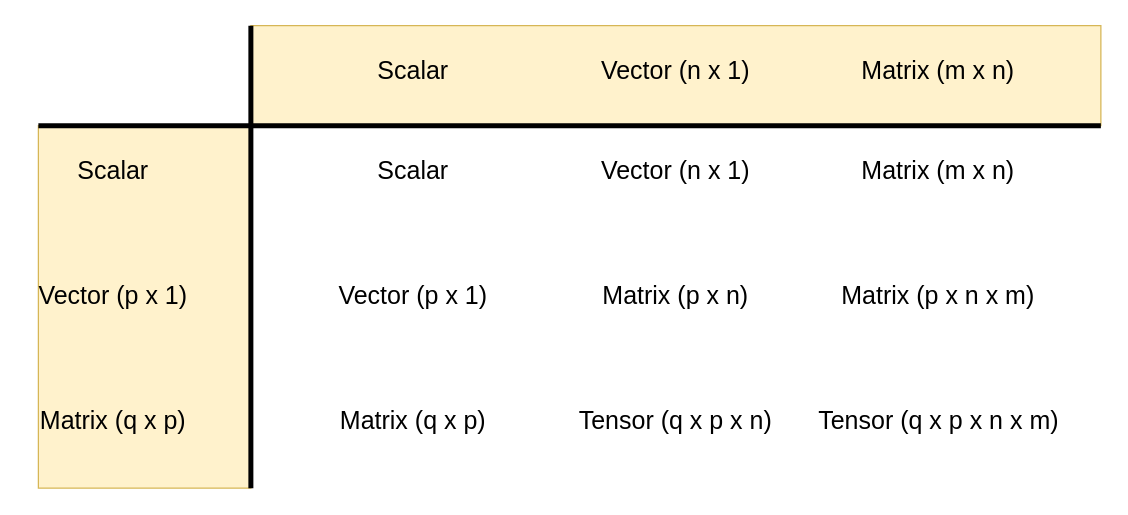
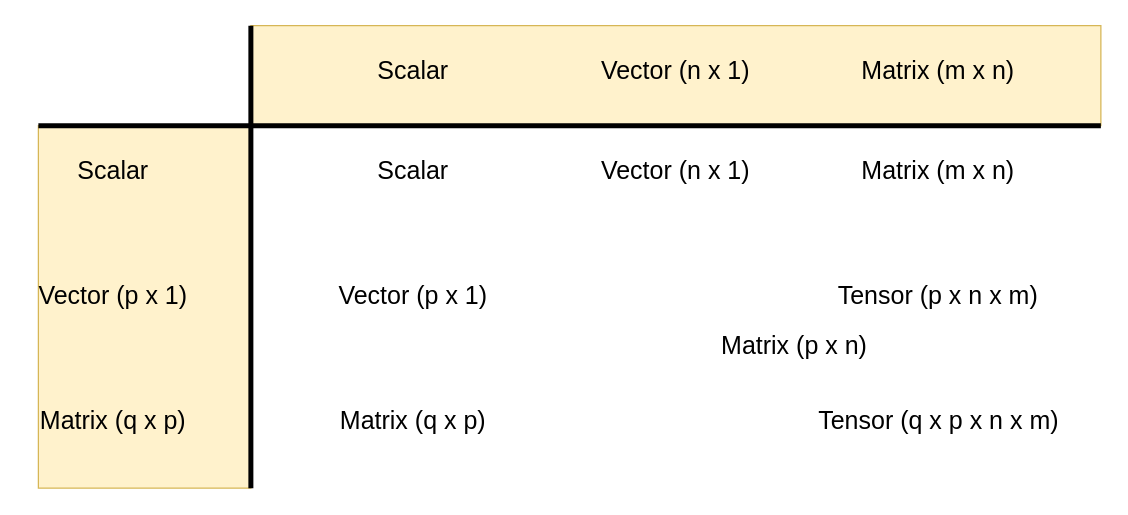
  <mxCell id="0" />
  <mxCell id="1" parent="0" />
  <mxCell id="2" value="" style="rounded=0;whiteSpace=wrap;html=1;strokeWidth=1;fillColor=#fff2cc;strokeColor=#d6b656;" vertex="1" parent="1"><mxGeometry x="30" y="100" width="170" height="290" as="geometry" /></mxCell>
  <mxCell id="3" value="" style="rounded=0;whiteSpace=wrap;html=1;strokeWidth=1;fillColor=#fff2cc;strokeColor=#d6b656;" vertex="1" parent="1"><mxGeometry x="200" y="20" width="680" height="80" as="geometry" /></mxCell>
  <mxCell id="4" value="&lt;font style=&quot;font-size: 20px&quot;&gt;Scalar&lt;/font&gt;" style="text;html=1;strokeColor=none;fillColor=none;align=center;verticalAlign=middle;whiteSpace=wrap;rounded=0;strokeWidth=1;" vertex="1" parent="1"><mxGeometry x="20" y="120" width="140" height="30" as="geometry" /></mxCell>
  <mxCell id="5" value="&lt;font style=&quot;font-size: 20px&quot;&gt;Vector (p x 1)&lt;/font&gt;" style="text;html=1;strokeColor=none;fillColor=none;align=center;verticalAlign=middle;whiteSpace=wrap;rounded=0;strokeWidth=1;" vertex="1" parent="1"><mxGeometry x="20" y="220" width="140" height="30" as="geometry" /></mxCell>
  <mxCell id="6" value="&lt;font style=&quot;font-size: 20px&quot;&gt;Matrix (q x p)&lt;/font&gt;" style="text;html=1;strokeColor=none;fillColor=none;align=center;verticalAlign=middle;whiteSpace=wrap;rounded=0;strokeWidth=1;" vertex="1" parent="1"><mxGeometry x="20" y="320" width="140" height="30" as="geometry" /></mxCell>
  <mxCell id="7" value="&lt;font style=&quot;font-size: 20px&quot;&gt;Scalar&lt;/font&gt;" style="text;html=1;strokeColor=none;fillColor=none;align=center;verticalAlign=middle;whiteSpace=wrap;rounded=0;strokeWidth=1;" vertex="1" parent="1"><mxGeometry x="260" y="40" width="140" height="30" as="geometry" /></mxCell>
  <mxCell id="8" value="&lt;font style=&quot;font-size: 20px&quot;&gt;Vector (n x 1)&lt;/font&gt;" style="text;html=1;strokeColor=none;fillColor=none;align=center;verticalAlign=middle;whiteSpace=wrap;rounded=0;strokeWidth=1;" vertex="1" parent="1"><mxGeometry x="470" y="40" width="140" height="30" as="geometry" /></mxCell>
  <mxCell id="9" value="&lt;font style=&quot;font-size: 20px&quot;&gt;Matrix (m x n)&lt;/font&gt;" style="text;html=1;strokeColor=none;fillColor=none;align=center;verticalAlign=middle;whiteSpace=wrap;rounded=0;strokeWidth=1;" vertex="1" parent="1"><mxGeometry x="680" y="40" width="140" height="30" as="geometry" /></mxCell>
  <mxCell id="10" value="&lt;font style=&quot;font-size: 20px&quot;&gt;Scalar&lt;/font&gt;" style="text;html=1;strokeColor=none;fillColor=none;align=center;verticalAlign=middle;whiteSpace=wrap;rounded=0;strokeWidth=1;" vertex="1" parent="1"><mxGeometry x="260" y="120" width="140" height="30" as="geometry" /></mxCell>
  <mxCell id="11" value="&lt;font style=&quot;font-size: 20px&quot;&gt;Vector (n x 1)&lt;/font&gt;" style="text;html=1;strokeColor=none;fillColor=none;align=center;verticalAlign=middle;whiteSpace=wrap;rounded=0;strokeWidth=1;" vertex="1" parent="1"><mxGeometry x="470" y="120" width="140" height="30" as="geometry" /></mxCell>
  <mxCell id="12" value="&lt;font style=&quot;font-size: 20px&quot;&gt;Vector (p x 1)&lt;/font&gt;" style="text;html=1;strokeColor=none;fillColor=none;align=center;verticalAlign=middle;whiteSpace=wrap;rounded=0;strokeWidth=1;" vertex="1" parent="1"><mxGeometry x="260" y="220" width="140" height="30" as="geometry" /></mxCell>
- <mxCell id="13" value="&lt;font style=&quot;font-size: 20px&quot;&gt;Matrix (p x n)&lt;/font&gt;" style="text;html=1;strokeColor=none;fillColor=none;align=center;verticalAlign=middle;whiteSpace=wrap;rounded=0;strokeWidth=1;" vertex="1" parent="1"><mxGeometry x="470" y="220" width="140" height="30" as="geometry" /></mxCell>
+ <mxCell id="13" value="&lt;font style=&quot;font-size: 20px&quot;&gt;Matrix (p x n)&lt;/font&gt;" style="text;html=1;strokeColor=none;fillColor=none;align=center;verticalAlign=middle;whiteSpace=wrap;rounded=0;strokeWidth=1;" vertex="1" parent="1"><mxGeometry x="565" y="260" width="140" height="30" as="geometry" /></mxCell>
  <mxCell id="14" value="&lt;font style=&quot;font-size: 20px&quot;&gt;Matrix (q x p)&lt;/font&gt;" style="text;html=1;strokeColor=none;fillColor=none;align=center;verticalAlign=middle;whiteSpace=wrap;rounded=0;strokeWidth=1;" vertex="1" parent="1"><mxGeometry x="260" y="320" width="140" height="30" as="geometry" /></mxCell>
- <mxCell id="15" value="&lt;font style=&quot;font-size: 20px&quot;&gt;Tensor (q x p x n)&lt;/font&gt;" style="text;html=1;strokeColor=none;fillColor=none;align=center;verticalAlign=middle;whiteSpace=wrap;rounded=0;strokeWidth=1;" vertex="1" parent="1"><mxGeometry x="460" y="320" width="160" height="30" as="geometry" /></mxCell>
  <mxCell id="16" value="&lt;font style=&quot;font-size: 20px&quot;&gt;Matrix (m x n)&lt;/font&gt;" style="text;html=1;strokeColor=none;fillColor=none;align=center;verticalAlign=middle;whiteSpace=wrap;rounded=0;strokeWidth=1;" vertex="1" parent="1"><mxGeometry x="680" y="120" width="140" height="30" as="geometry" /></mxCell>
- <mxCell id="17" value="&lt;font style=&quot;font-size: 20px&quot;&gt;Matrix (p x n x m)&lt;/font&gt;" style="text;html=1;strokeColor=none;fillColor=none;align=center;verticalAlign=middle;whiteSpace=wrap;rounded=0;strokeWidth=1;" vertex="1" parent="1"><mxGeometry x="665" y="220" width="170" height="30" as="geometry" /></mxCell>
+ <mxCell id="17" value="&lt;font style=&quot;font-size: 20px&quot;&gt;Tensor (p x n x m)&lt;/font&gt;" style="text;html=1;strokeColor=none;fillColor=none;align=center;verticalAlign=middle;whiteSpace=wrap;rounded=0;strokeWidth=1;" vertex="1" parent="1"><mxGeometry x="665" y="220" width="170" height="30" as="geometry" /></mxCell>
  <mxCell id="18" value="&lt;font style=&quot;font-size: 20px&quot;&gt;Tensor (q x p x n x m)&lt;/font&gt;" style="text;html=1;strokeColor=none;fillColor=none;align=center;verticalAlign=middle;whiteSpace=wrap;rounded=0;strokeWidth=1;" vertex="1" parent="1"><mxGeometry x="652.5" y="320" width="195" height="30" as="geometry" /></mxCell>
  <mxCell id="19" value="" style="endArrow=none;html=1;strokeWidth=4;exitX=0;exitY=0;exitDx=0;exitDy=0;" edge="1" parent="1" source="2"><mxGeometry width="50" height="50" relative="1" as="geometry"><mxPoint x="40" y="100" as="sourcePoint" /><mxPoint x="880" y="100" as="targetPoint" /></mxGeometry></mxCell>
  <mxCell id="20" value="" style="endArrow=none;html=1;strokeWidth=4;" edge="1" parent="1"><mxGeometry width="50" height="50" relative="1" as="geometry"><mxPoint x="200" y="20" as="sourcePoint" /><mxPoint x="200" y="390" as="targetPoint" /></mxGeometry></mxCell>
